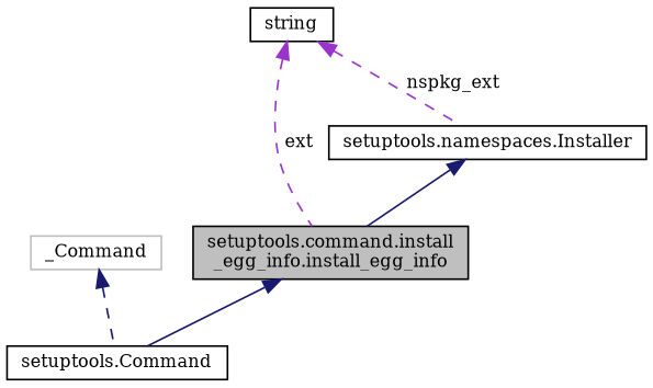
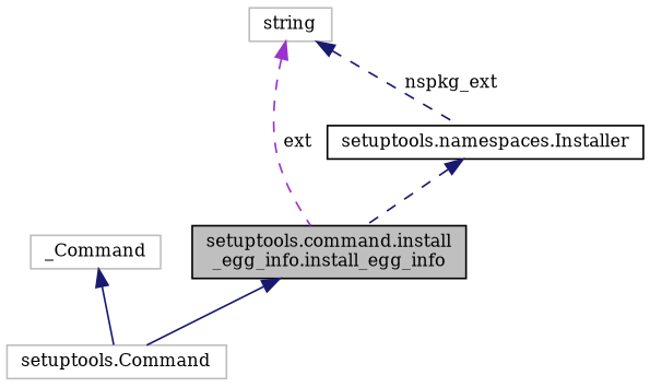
  digraph {
    fontname="DejaVu Serif"
    node [color=black fillcolor=white fontname="DejaVu Serif" fontsize=10 shape=record style=filled]
    edge [color=midnightblue dir=back fontname="DejaVu Serif" fontsize=10 labelfontname=Helvetica labelfontsize=10 style=solid]
    n1 [fillcolor=grey75 fontcolor=black height=0.2 label="setuptools.command.install\l_egg_info.install_egg_info" width=0.4]
-   n2 [height=0.2 label="setuptools.Command" width=0.4]
+   n2 [color=grey75 height=0.2 label="setuptools.Command" width=0.4]
    n3 [height=0.2 label="setuptools.namespaces.Installer" width=0.4]
-   n4 [height=0.2 label=string width=0.4]
+   n4 [color=grey75 height=0.2 label=string width=0.4]
    n5 [color=grey75 height=0.2 label=_Command width=0.4]
    n1 -> n2
-   n3 -> n1
+   n3 -> n1 [style=dashed]
    n4 -> n1 [color=darkorchid3 label=" ext" style=dashed]
-   n4 -> n3 [color=darkorchid3 label=" nspkg_ext" style=dashed]
-   n5 -> n2 [style=dashed]
+   n4 -> n3 [label=" nspkg_ext" style=dashed]
+   n5 -> n2
  }
